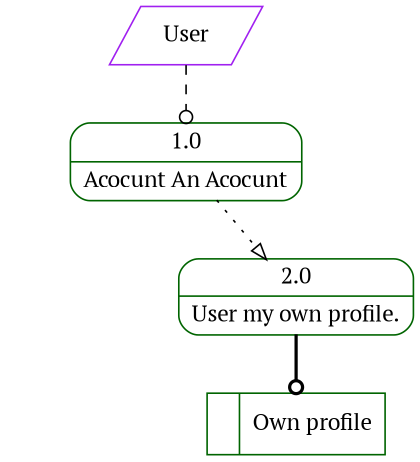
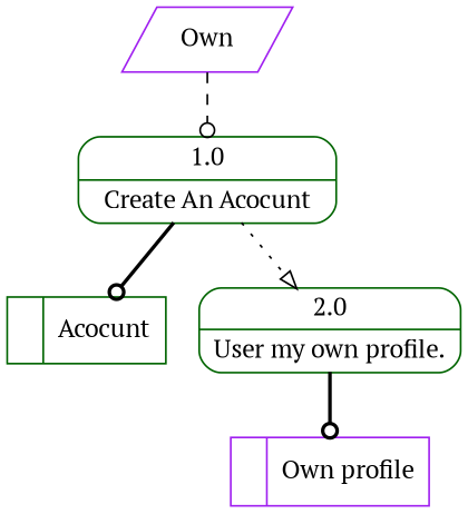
  digraph {
    fontname="PT Serif"
    node [color=darkgreen fontname="PT Serif" shape=record]
    edge [arrowhead=odot fontname="PT Serif" style=bold]
-   n2 [color=purple label=User shape=parallelogram]
-   n3 [label="{<f0> 1.0|<f1> Acocunt An Acocunt }" shape=Mrecord]
+   n1 [label="<f0>  |<f1> Acocunt "]
+   n2 [color=purple label=Own shape=parallelogram]
+   n3 [label="{<f0> 1.0|<f1> Create An Acocunt }" shape=Mrecord]
    n4 [label="{<f0> 2.0|<f1> User my own profile. }" shape=Mrecord]
-   n5 [label="<f0>  |<f1> Own profile "]
+   n5 [color=purple label="<f0>  |<f1> Own profile "]
    n2 -> n3 [style=dashed]
+   n3 -> n1
    n3 -> n4 [arrowhead=onormal style=dotted]
    n4 -> n5
  }
